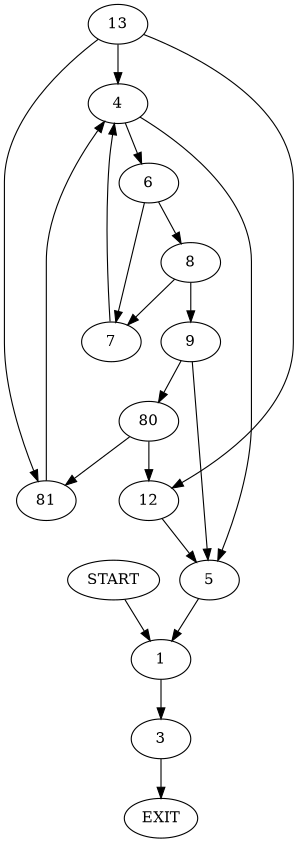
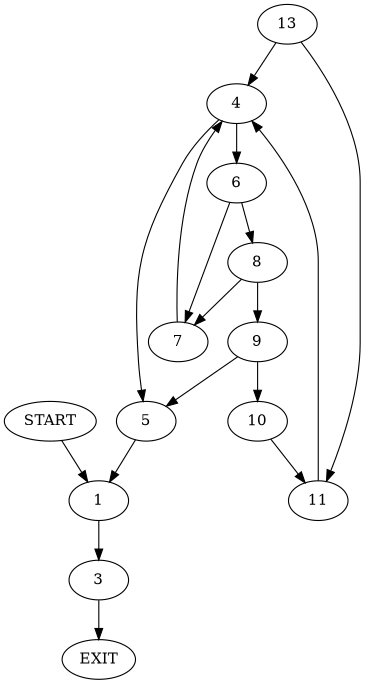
  digraph {
    n1 [label=START]
    1
    3
    n4 [label=EXIT]
    4
    5
    6
    7
    8
    9
-   10 [label=80]
-   11 [label=81]
-   12
+   10
+   11
    13
    n1 -> 1
    1 -> 3
    3 -> n4
    4 -> 5
    4 -> 6
    5 -> 1
    6 -> 7
    6 -> 8
    7 -> 4
    8 -> 7
    8 -> 9
    9 -> 5
    9 -> 10
    10 -> 11
-   10 -> 12
    11 -> 4
-   12 -> 5
    13 -> 4
    13 -> 11
-   13 -> 12
  }
